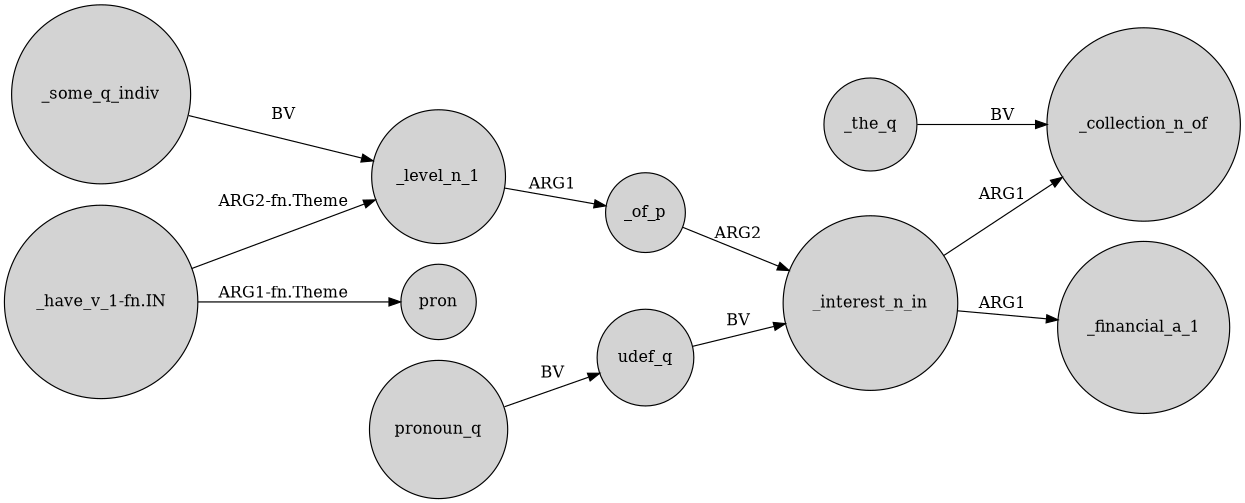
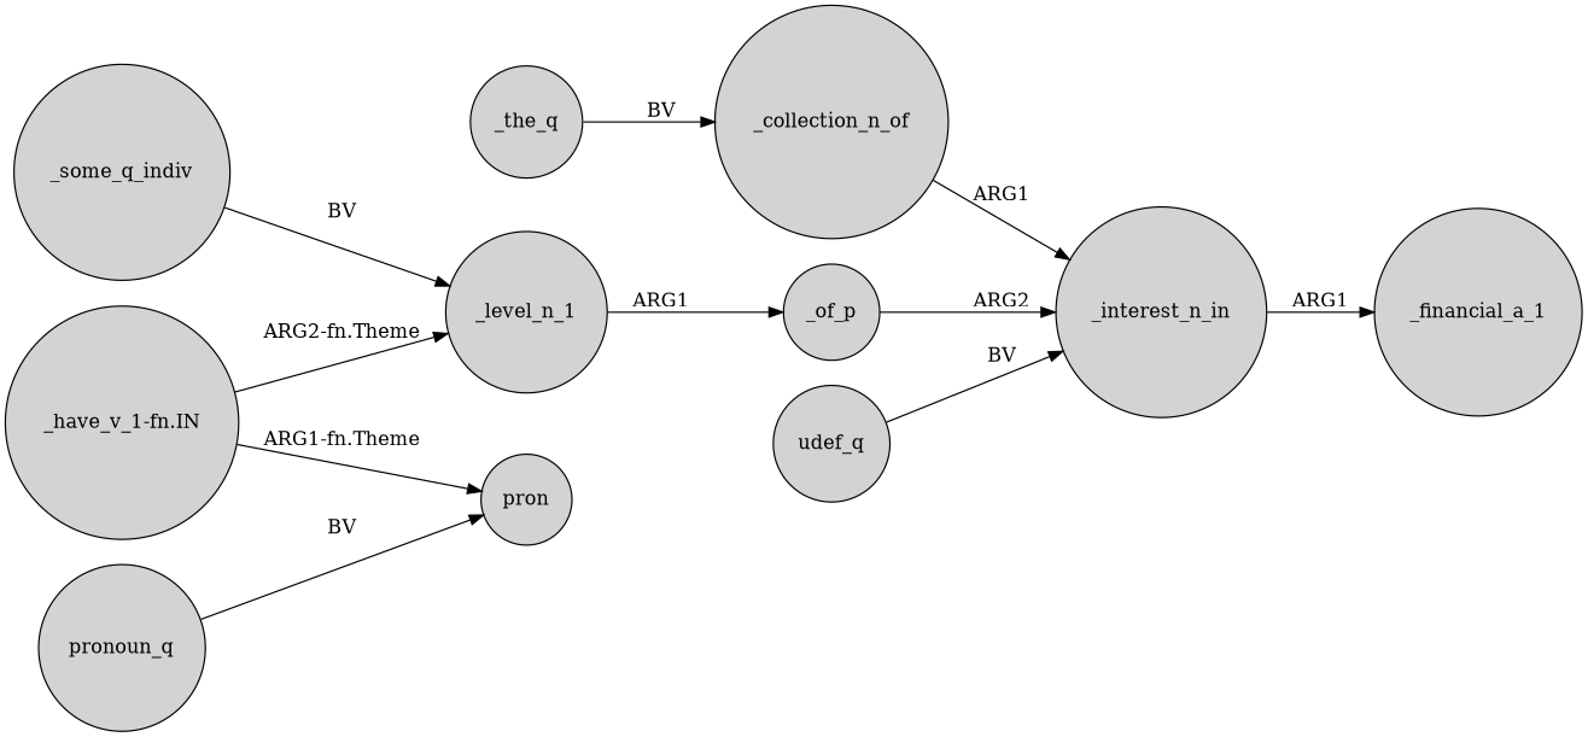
  digraph {
    rankdir=LR
    node [shape=circle style=filled]
    _interest_n_in
    _collection_n_of
    _financial_a_1
    _some_q_indiv
    _level_n_1
    _of_p
    udef_q
    "_have_v_1-fn.IN"
    pron
    _the_q
    pronoun_q
-   _interest_n_in -> _collection_n_of [label=ARG1]
+   _collection_n_of -> _interest_n_in [label=ARG1]
    _interest_n_in -> _financial_a_1 [label=ARG1]
    _some_q_indiv -> _level_n_1 [label=BV]
    _level_n_1 -> _of_p [label=ARG1]
    _of_p -> _interest_n_in [label=ARG2]
    udef_q -> _interest_n_in [label=BV]
    "_have_v_1-fn.IN" -> _level_n_1 [label="ARG2-fn.Theme"]
    "_have_v_1-fn.IN" -> pron [label="ARG1-fn.Theme"]
    _the_q -> _collection_n_of [label=BV]
-   pronoun_q -> udef_q [label=BV]
+   pronoun_q -> pron [label=BV]
  }
